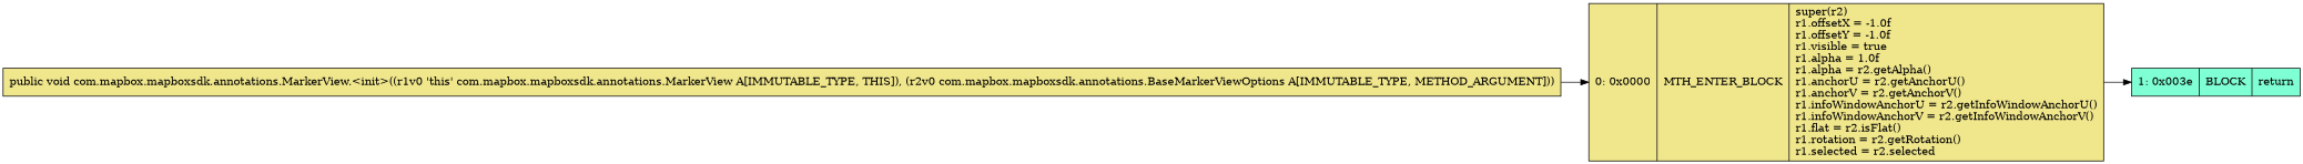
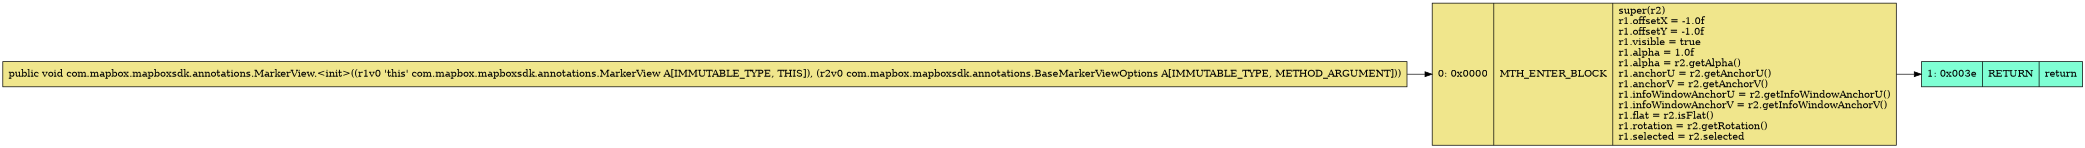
  digraph {
    rankdir=LR
    node [shape=record style=filled fillcolor=khaki]
    n1 [label="{0\:\ 0x0000|MTH_ENTER_BLOCK\l|super(r2)\lr1.offsetX = \-1.0f\lr1.offsetY = \-1.0f\lr1.visible = true\lr1.alpha = 1.0f\lr1.alpha = r2.getAlpha()\lr1.anchorU = r2.getAnchorU()\lr1.anchorV = r2.getAnchorV()\lr1.infoWindowAnchorU = r2.getInfoWindowAnchorU()\lr1.infoWindowAnchorV = r2.getInfoWindowAnchorV()\lr1.flat = r2.isFlat()\lr1.rotation = r2.getRotation()\lr1.selected = r2.selected\l}"]
-   n2 [label="{1\:\ 0x003e|BLOCK\l|return\l}" fillcolor=aquamarine]
+   n2 [label="{1\:\ 0x003e|RETURN\l|return\l}" fillcolor=aquamarine]
    n3 [label="{public void com.mapbox.mapboxsdk.annotations.MarkerView.\<init\>((r1v0 'this' com.mapbox.mapboxsdk.annotations.MarkerView A[IMMUTABLE_TYPE, THIS]), (r2v0 com.mapbox.mapboxsdk.annotations.BaseMarkerViewOptions A[IMMUTABLE_TYPE, METHOD_ARGUMENT])) }"]
    n1 -> n2
    n3 -> n1
  }
